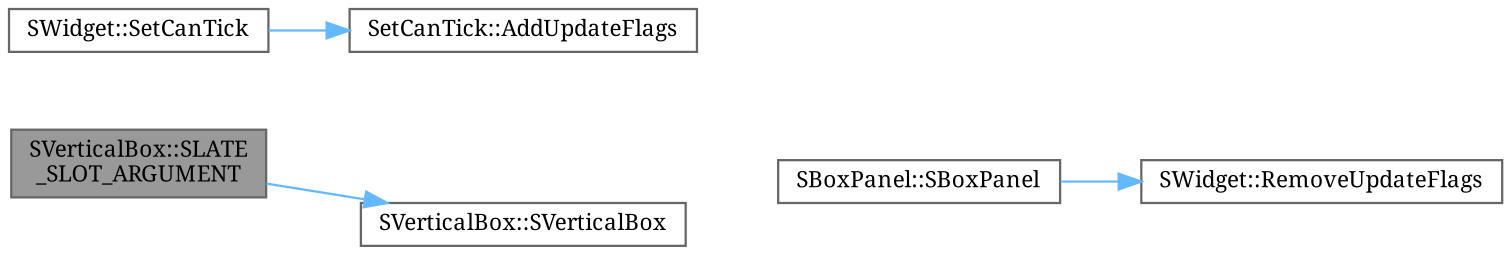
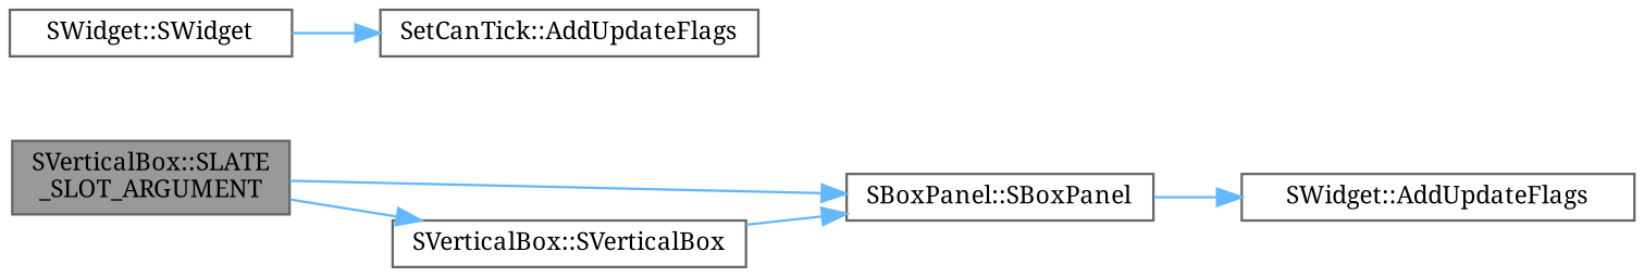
  digraph {
    fontname="Noto Serif"
    rankdir=LR
    node [color=grey40 fillcolor=white fontname="Noto Serif" fontsize=10 shape=box style=filled]
    edge [color=steelblue1 fontname="Noto Serif" fontsize=10 labelfontname=Helvetica labelfontsize=10 style=solid]
    n1 [color=gray40 fillcolor=grey60 fontcolor=black height=0.2 label="SVerticalBox::SLATE\l_SLOT_ARGUMENT" width=0.4]
    n2 [height=0.2 label="SBoxPanel::SBoxPanel" width=0.4]
    n3 [height=0.2 label="SVerticalBox::SVerticalBox" width=0.4]
-   n4 [height=0.2 label="SWidget::RemoveUpdateFlags" width=0.4]
-   n5 [height=0.2 label="SWidget::SetCanTick" width=0.4]
+   n4 [height=0.2 label="SWidget::AddUpdateFlags" width=0.4]
+   n5 [height=0.2 label="SWidget::SWidget" width=0.4]
    n6 [height=0.2 label="SetCanTick::AddUpdateFlags" width=0.4]
+   n1 -> n2
    n1 -> n3
    n2 -> n4
+   n3 -> n2
    n5 -> n6
  }
